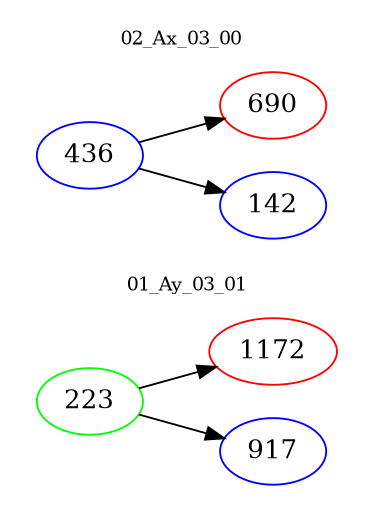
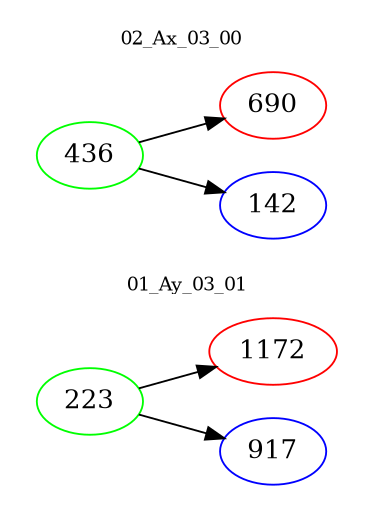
  digraph {
    rankdir=LR
    node [color=green]
    edge [color=black]
    n1 [label=223]
    n2 [color=blue label=917]
    n3 [color=red label=1172]
-   n4 [color=blue label=436]
+   n4 [label=436]
    n5 [color=blue label=142]
    n6 [color=red label=690]
    subgraph cluster_1 {
      color=white
      fontsize=10
      label="01_Ay_03_01"
      n1
      n2
      n3
    }
    subgraph cluster_2 {
      color=white
      fontsize=10
      label="02_Ax_03_00"
      n4
      n5
      n6
    }
    n1 -> n2
    n1 -> n3
    n4 -> n5
    n4 -> n6
  }
